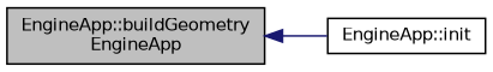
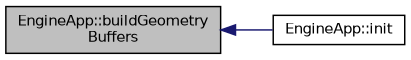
  digraph {
    rankdir=LR
    node [color=black fontname=Helvetica fontsize=10 shape=record style=filled]
-   n1 [fillcolor=grey75 fontcolor=black height=0.2 label="EngineApp::buildGeometry\lEngineApp" width=0.4]
+   n1 [fillcolor=grey75 fontcolor=black height=0.2 label="EngineApp::buildGeometry\lBuffers" width=0.4]
    n2 [fillcolor=white height=0.2 label="EngineApp::init" width=0.4]
    n1 -> n2 [color=midnightblue dir=back fontname=Helvetica fontsize=10 labelfontname=Helvetica labelfontsize=10 style=solid]
  }
